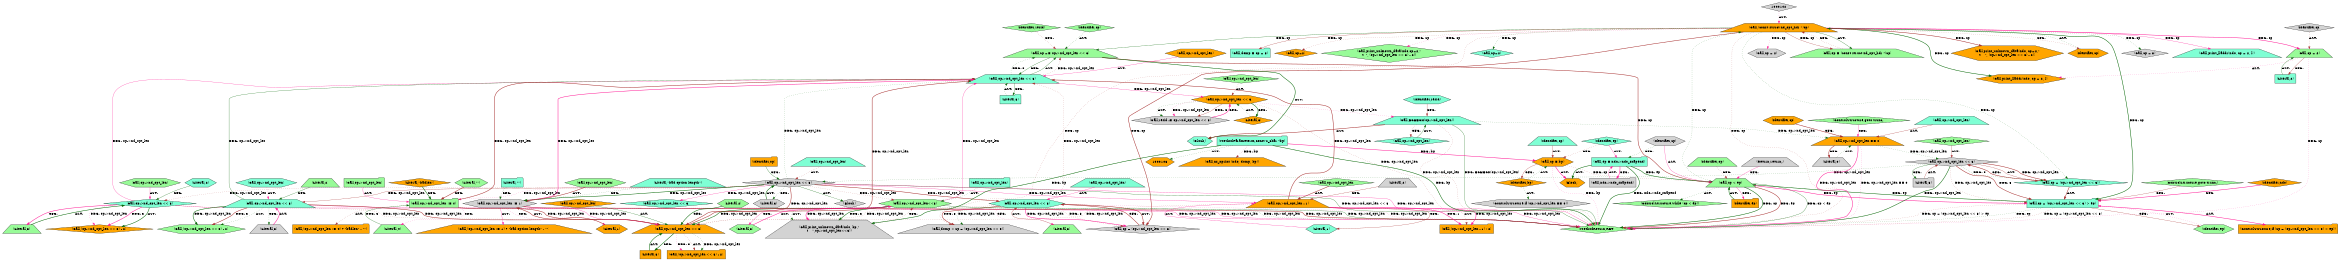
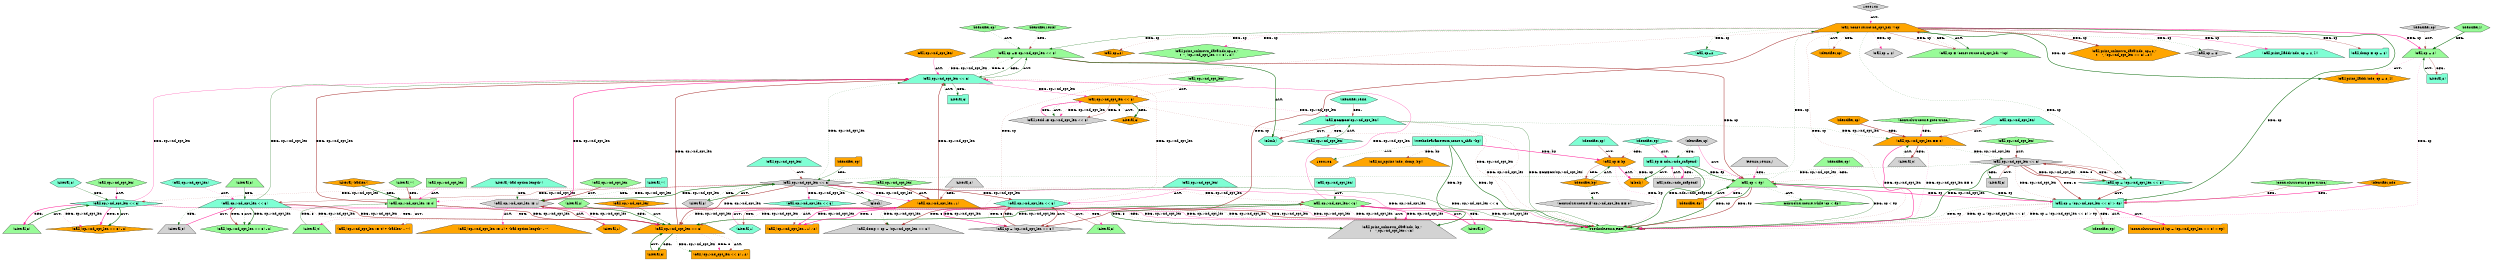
  digraph {
    node [fillcolor=palegreen shape=hexagon style=filled]
    edge [color=darkgreen style=dotted]
    n1 [label="(Call,cp + 2)" shape=trapezium]
    n2 [fillcolor=orange label="(Call,print_lladdr(ndo, cp + 2, l))"]
    n3 [fillcolor=aquamarine label="(Literal,2)" shape=folder]
    n4 [label="(MethodReturn,RET)" shape=diamond]
    n5 [fillcolor=orange label="(Call,(const struct nd_opt_hdr *)cp)" shape=trapezium]
    n6 [label="(Call,cp += op->nd_opt_len << 3)" shape=trapezium]
    n7 [fillcolor=aquamarine label="(Call,cp + (op->nd_opt_len << 3) > ep)" shape=folder]
    n8 [fillcolor=lightgrey label="(Call,cp + (op->nd_opt_len << 3))" shape=diamond]
    n9 [fillcolor=lightgrey label="(Call,cp + 2)"]
    n10 [label="(Call,op = (const struct nd_opt_hdr *)cp)" shape=trapezium]
    n11 [fillcolor=orange label="(Call,print_unknown_data(ndo, cp+2,\"\n\t    \", (op->nd_opt_len << 3) - 2))"]
    n12 [fillcolor=aquamarine label="(Call,cp + (op->nd_opt_len << 3))" shape=diamond]
    n13 [fillcolor=orange label="(Identifier,cp)"]
    n14 [fillcolor=lightgrey label="(Call,cp + 8)" shape=diamond]
    n15 [fillcolor=aquamarine label="(Call,print_lladdr(ndo, cp + 2, l))" shape=trapezium]
    n16 [fillcolor=aquamarine label="(Call,domp = cp + 8)" shape=folder]
    n17 [fillcolor=orange label="(Call,cp+2)" shape=diamond]
    n18 [label="(Call,print_unknown_data(ndo,cp+2,\"\n\t  \", (op->nd_opt_len << 3) - 2))" shape=diamond]
    n19 [fillcolor=lightgrey label="(Call,domp < cp + (op->nd_opt_len << 3))" shape=trapezium]
    n20 [fillcolor=aquamarine label="(Call,cp+2)" shape=diamond]
    n21 [label="(Call,cp < ep)" shape=trapezium]
    n22 [fillcolor=aquamarine label="(Call,op->nd_opt_len << 3)" shape=trapezium]
    n23 [fillcolor=aquamarine label="(Block,)"]
    n24 [label="(Identifier,ep)"]
    n25 [fillcolor=orange label="(ControlStructure,if (cp + (op->nd_opt_len << 3) > ep))" shape=folder]
    n26 [fillcolor=aquamarine label="(Call,op->nd_opt_len << 3)"]
    n27 [fillcolor=lightgrey label="(Call,op->nd_opt_len << 3)" shape=diamond]
    n28 [fillcolor=orange label="(Identifier,ep)" shape=folder]
    n29 [label="(ControlStructure,while (cp < ep))" shape=diamond]
    n30 [fillcolor=orange label="(Call,op->nd_opt_len << 3)"]
    n31 [fillcolor=aquamarine label="(Literal,3)" shape=folder]
    n32 [fillcolor=aquamarine label="(Call,ECHECK(op->nd_opt_len))" shape=trapezium]
    n33 [fillcolor=lightgrey label="(Call,resid -= op->nd_opt_len << 3)"]
    n34 [fillcolor=orange label="(Literal,3)" shape=diamond]
    n35 [fillcolor=aquamarine label="(Call,op->nd_opt_len << 3)" shape=diamond]
    n36 [fillcolor=orange label="(Call,op->nd_opt_len << 3)" shape=trapezium]
    n37 [label="(Literal,3)" shape=trapezium]
    n38 [fillcolor=orange label="(Call,(op->nd_opt_len << 3) - 2)" shape=diamond]
    n39 [fillcolor=orange label="(Literal,3)" shape=folder]
    n40 [fillcolor=orange label="(Call,(op->nd_opt_len << 3) - 2)" shape=folder]
    n41 [fillcolor=lightgrey label="(Call,op->nd_opt_len << 3)" shape=diamond]
    n42 [fillcolor=aquamarine label="(Call,op->nd_opt_len << 3)" shape=trapezium]
    n43 [label="(Call,op->nd_opt_len<<3)"]
    n44 [label="(Call,op->nd_opt_len != 4)" shape=folder]
    n45 [fillcolor=lightgrey label="(Call,op->nd_opt_len != 1)"]
    n46 [fillcolor=orange label="(Call,op->nd_opt_len - 1)" shape=trapezium]
    n47 [fillcolor=lightgrey label="(Block,)" shape=diamond]
    n48 [fillcolor=lightgrey label="(Literal,3)"]
    n49 [fillcolor=aquamarine label="(Call,op->nd_opt_len << 3)" shape=diamond]
    n50 [label="(Call,(op->nd_opt_len << 3) - 2)"]
    n51 [fillcolor=lightgrey label="(Literal,3)" shape=trapezium]
    n52 [label="(Literal,3)"]
    n53 [fillcolor=lightgrey label="(Call,print_unknown_data(ndo, bp,\"\n\t    \",op->nd_opt_len<<3))" shape=trapezium]
    n54 [label="(Literal,4)" shape=trapezium]
    n55 [fillcolor=orange label="(Call,(op->nd_opt_len != 4) ? \"badlen\" : \"\")" shape=folder]
    n56 [fillcolor=orange label="(Literal,1)"]
    n57 [fillcolor=orange label="(Call,(op->nd_opt_len != 1) ? \"bad option length\" : \"\")" shape=trapezium]
    n58 [fillcolor=orange label="(Call,(op->nd_opt_len - 1) / 2)" shape=folder]
    n59 [fillcolor=aquamarine label="(Literal,1)"]
    n60 [label="(Literal,3)" shape=trapezium]
    n61 [fillcolor=lightgrey label="(Literal,3)" shape=folder]
    n62 [fillcolor=orange label="(Call,op->nd_opt_len == 0)" shape=trapezium]
    n63 [fillcolor=lightgrey label="(Literal,0)" shape=trapezium]
    n64 [fillcolor=lightgrey label="(ControlStructure,if (op->nd_opt_len == 0))"]
    n65 [fillcolor=aquamarine label="(Call,op->nd_opt_len)" shape=diamond]
    n66 [fillcolor=orange label="(Call,cp = bp)"]
    n67 [fillcolor=orange label="(Block,)"]
    n68 [fillcolor=orange label="(Identifier,bp)" shape=diamond]
    n69 [fillcolor=aquamarine label="(MethodParameterIn,const u_char *bp)" shape=folder]
    n70 [fillcolor=orange label="(Call,ns_nprint (ndo, domp, bp))" shape=trapezium]
    1000106 [fillcolor=orange]
    n72 [fillcolor=aquamarine label="(Call,ep = ndo->ndo_snapend)" shape=folder]
    n73 [fillcolor=lightgrey label="(Call,ndo->ndo_snapend)" shape=folder]
    n74 [fillcolor=aquamarine label="(Literal,2)"]
    n75 [label="(Call,op->nd_opt_len)" shape=folder]
    n76 [fillcolor=aquamarine label="(Identifier,cp)" shape=trapezium]
+   n77 [label="(Identifier,l)"]
    n78 [fillcolor=aquamarine label="(Call,op->nd_opt_len)" shape=folder]
    n79 [label="(Literal,2)"]
    n80 [fillcolor=orange label="(Literal,\"badlen\")" shape=diamond]
    n81 [fillcolor=orange label="(Call,op->nd_opt_len)"]
    n82 [label="(Call,op->nd_opt_len)" shape=diamond]
    n83 [fillcolor=orange label="(Identifier,ndo)" shape=diamond]
    n84 [fillcolor=orange label="(Identifier,op)" shape=folder]
    n85 [label="(Call,op->nd_opt_len)"]
    n86 [fillcolor=aquamarine label="(Literal,\"bad option length\")" shape=trapezium]
    n87 [label="(ControlStructure,goto trunc;)" shape=diamond]
    n88 [label="(Identifier,op)" shape=trapezium]
    n89 [fillcolor=aquamarine label="(Call,op->nd_opt_len)" shape=trapezium]
    n90 [fillcolor=aquamarine label="(Call,op->nd_opt_len)" shape=trapezium]
    n91 [label="(Call,op->nd_opt_len)" shape=diamond]
    n92 [fillcolor=lightgrey label="(Literal,2)" shape=trapezium]
    n93 [fillcolor=aquamarine label="(Literal,\"\")" shape=folder]
    n94 [label="(Identifier,cp)" shape=diamond]
    n95 [fillcolor=aquamarine label="(Call,op->nd_opt_len)" shape=trapezium]
    n96 [label="(Literal,\"\")"]
    n97 [fillcolor=orange label="(Call,op->nd_opt_len)" shape=diamond]
    n98 [label="(ControlStructure,goto trunc;)" shape=diamond]
    n99 [fillcolor=lightgrey label="(Return,return;)" shape=trapezium]
    n100 [label="(Call,op->nd_opt_len)" shape=diamond]
    n101 [fillcolor=orange label="(Identifier,cp)"]
    n102 [label="(Call,op->nd_opt_len)"]
    n103 [label="(Identifier,resid)" shape=diamond]
    n104 [fillcolor=aquamarine label="(Identifier,resid)"]
    n105 [label="(Literal,2)" shape=trapezium]
    n106 [fillcolor=aquamarine label="(Identifier,ep)" shape=diamond]
    n107 [fillcolor=lightgrey label="(Identifier,cp)" shape=diamond]
    n108 [fillcolor=aquamarine label="(Call,op->nd_opt_len)"]
    n109 [fillcolor=lightgrey label="(Identifier,cp)"]
    1000142 [fillcolor=lightgrey shape=diamond]
    n1 -> n2 [color=deeppink label="AST: "]
    n1 -> n3 [color=brown label="CFG: " style=solid]
    n1 -> n4 [color=deeppink label="DDG: cp"]
    n3 -> n1 [label="AST: " style=solid]
    n5 -> n1 [color=deeppink label="DDG: cp" style=bold]
    n5 -> n2 [label="DDG: cp" style=bold]
    n5 -> n4 [color=brown label="DDG: cp"]
    n5 -> n6 [label="DDG: cp" style=solid]
    n5 -> n7 [label="DDG: cp" style=bold]
    n5 -> n8 [color=brown label="DDG: cp" style=bold]
    n5 -> n9 [color=deeppink label="DDG: cp"]
    n5 -> n10 [label="AST: " style=solid]
    n5 -> n10 [color=brown label="DDG: cp" style=solid]
    n5 -> n11 [color=brown label="DDG: cp" style=bold]
    n5 -> n12 [label="DDG: cp"]
    n5 -> n13 [color=brown label="CFG: "]
    n5 -> n14 [label="DDG: cp"]
    n5 -> n15 [color=deeppink label="DDG: cp" style=solid]
    n5 -> n16 [color=brown label="DDG: cp" style=solid]
    n5 -> n17 [color=brown label="DDG: cp"]
    n5 -> n18 [color=deeppink label="DDG: cp"]
    n5 -> n19 [color=brown label="DDG: cp"]
    n5 -> n20 [label="DDG: cp"]
    n6 -> n21 [color=brown label="DDG: cp" style=bold]
    n6 -> n22 [label="CFG: " style=solid]
    n6 -> n23 [label="AST: " style=bold]
    n7 -> n4 [label="DDG: ep"]
    n7 -> n4 [color=brown label="DDG: cp + (op->nd_opt_len << 3)"]
    n7 -> n4 [color=brown label="DDG: cp + (op->nd_opt_len << 3) > ep"]
    n7 -> n21 [label="DDG: ep" style=bold]
    n7 -> n24 [color=brown label="CFG: " style=solid]
    n7 -> n25 [color=deeppink label="AST: " style=bold]
    n8 -> n26 [color=brown label="CFG: " style=bold]
    n10 -> n5 [color=brown label="CFG: "]
    n12 -> n7 [color=brown label="AST: " style=bold]
    n12 -> n27 [color=brown label="CFG: " style=bold]
    n13 -> n5 [label="AST: "]
    n21 -> n4 [label="DDG: cp < ep" style=solid]
    n21 -> n4 [label="DDG: cp" style=bold]
    n21 -> n4 [color=brown label="DDG: ep" style=bold]
    n21 -> n5 [label="DDG: cp"]
    n21 -> n7 [color=deeppink label="DDG: ep" style=bold]
    n21 -> n28 [color=deeppink label="CFG: " style=solid]
    n21 -> n29 [label="AST: "]
    n22 -> n6 [label="AST: " style=solid]
    n22 -> n6 [color=brown label="DDG: op->nd_opt_len"]
    n22 -> n6 [label="DDG: 3"]
    n22 -> n30 [color=deeppink label="DDG: op->nd_opt_len" style=solid]
    n22 -> n31 [label="CFG: " style=solid]
    n24 -> n7 [color=deeppink label="AST: "]
    n26 -> n4 [color=deeppink label="DDG: op->nd_opt_len"]
    n26 -> n8 [color=brown label="AST: " style=bold]
    n26 -> n8 [color=deeppink label="DDG: op->nd_opt_len" style=bold]
    n26 -> n8 [color=brown label="DDG: 3"]
    n26 -> n19 [label="DDG: op->nd_opt_len"]
    n26 -> n19 [color=brown label="DDG: 3" style=bold]
    n26 -> n22 [color=brown label="DDG: op->nd_opt_len"]
    n26 -> n36 [color=brown label="DDG: op->nd_opt_len"]
    n26 -> n60 [color=deeppink label="CFG: "]
    n27 -> n4 [label="DDG: op->nd_opt_len" style=bold]
    n27 -> n7 [color=brown label="DDG: op->nd_opt_len"]
    n27 -> n7 [color=brown label="DDG: 3" style=bold]
    n27 -> n12 [color=brown label="AST: " style=solid]
    n27 -> n12 [color=brown label="DDG: op->nd_opt_len" style=bold]
    n27 -> n12 [label="DDG: 3"]
    n27 -> n41 [label="DDG: op->nd_opt_len"]
    n27 -> n61 [label="CFG: " style=solid]
    n28 -> n21 [label="AST: " style=bold]
    n30 -> n4 [color=brown label="DDG: op->nd_opt_len"]
    n30 -> n32 [color=deeppink label="DDG: op->nd_opt_len"]
    n30 -> n33 [label="AST: "]
    n30 -> n33 [color=deeppink label="DDG: op->nd_opt_len"]
    n30 -> n33 [color=brown label="DDG: 3" style=solid]
    n30 -> n34 [label="CFG: " style=bold]
    n31 -> n22 [label="AST: "]
    n32 -> n4 [label="DDG: ECHECK(op->nd_opt_len)" style=solid]
    n32 -> n4 [color=brown label="DDG: op->nd_opt_len"]
    n32 -> n23 [color=brown label="AST: " style=bold]
    n32 -> n62 [label="DDG: op->nd_opt_len"]
    n32 -> n65 [color=brown label="CFG: "]
    n33 -> n30 [color=deeppink label="CFG: " style=bold]
    n34 -> n30 [label="AST: "]
    n35 -> n4 [color=deeppink label="DDG: op->nd_opt_len" style=solid]
    n35 -> n22 [color=deeppink label="DDG: op->nd_opt_len" style=solid]
    n35 -> n36 [color=brown label="DDG: op->nd_opt_len"]
    n35 -> n37 [color=deeppink label="CFG: " style=bold]
    n35 -> n38 [label="AST: " style=bold]
    n35 -> n38 [color=deeppink label="DDG: op->nd_opt_len"]
    n35 -> n38 [color=deeppink label="DDG: 3" style=bold]
    n36 -> n22 [color=brown label="DDG: op->nd_opt_len" style=bold]
    n36 -> n39 [label="CFG: " style=bold]
    n36 -> n40 [color=brown label="AST: "]
    n36 -> n40 [label="DDG: op->nd_opt_len"]
    n36 -> n40 [color=deeppink label="DDG: 3"]
    n37 -> n35 [label="AST: " style=bold]
    n39 -> n36 [label="AST: " style=bold]
    n41 -> n4 [label="DDG: op->nd_opt_len << 3" style=solid]
    n41 -> n4 [color=deeppink label="DDG: op->nd_opt_len" style=solid]
    n41 -> n22 [label="DDG: op->nd_opt_len"]
    n41 -> n26 [color=brown label="DDG: op->nd_opt_len" style=bold]
    n41 -> n35 [color=brown label="DDG: op->nd_opt_len"]
    n41 -> n36 [color=brown label="DDG: op->nd_opt_len" style=bold]
    n41 -> n42 [color=brown label="DDG: op->nd_opt_len" style=solid]
    n41 -> n43 [color=brown label="DDG: op->nd_opt_len"]
    n41 -> n44 [color=deeppink label="DDG: op->nd_opt_len"]
    n41 -> n45 [label="DDG: op->nd_opt_len" style=bold]
    n41 -> n46 [color=deeppink label="DDG: op->nd_opt_len" style=solid]
    n41 -> n47 [label="AST: " style=solid]
    n41 -> n48 [label="CFG: "]
    n41 -> n49 [color=deeppink label="DDG: op->nd_opt_len" style=solid]
    n42 -> n4 [color=deeppink label="DDG: op->nd_opt_len" style=solid]
    n42 -> n22 [label="DDG: op->nd_opt_len" style=solid]
    n42 -> n36 [color=brown label="DDG: op->nd_opt_len" style=bold]
    n42 -> n50 [label="AST: "]
    n42 -> n50 [label="DDG: op->nd_opt_len" style=bold]
    n42 -> n50 [color=brown label="DDG: 3" style=bold]
    n42 -> n51 [label="CFG: "]
    n43 -> n4 [label="DDG: op->nd_opt_len" style=solid]
    n43 -> n22 [color=deeppink label="DDG: op->nd_opt_len" style=solid]
    n43 -> n36 [label="DDG: op->nd_opt_len" style=bold]
    n43 -> n52 [color=deeppink label="CFG: " style=solid]
    n43 -> n53 [label="AST: "]
    n43 -> n53 [color=deeppink label="DDG: op->nd_opt_len" style=bold]
    n43 -> n53 [label="DDG: 3" style=bold]
    n44 -> n4 [label="DDG: op->nd_opt_len"]
    n44 -> n22 [color=brown label="DDG: op->nd_opt_len" style=bold]
    n44 -> n36 [color=brown label="DDG: op->nd_opt_len" style=bold]
    n44 -> n54 [color=deeppink label="CFG: "]
    n44 -> n55 [color=brown label="AST: "]
    n45 -> n4 [color=brown label="DDG: op->nd_opt_len" style=bold]
    n45 -> n22 [color=deeppink label="DDG: op->nd_opt_len" style=bold]
    n45 -> n36 [color=deeppink label="DDG: op->nd_opt_len" style=solid]
    n45 -> n56 [color=deeppink label="CFG: "]
    n45 -> n57 [color=deeppink label="AST: " style=solid]
    n46 -> n4 [color=deeppink label="DDG: op->nd_opt_len" style=solid]
    n46 -> n22 [color=brown label="DDG: op->nd_opt_len" style=bold]
    n46 -> n36 [color=brown label="DDG: op->nd_opt_len"]
    n46 -> n58 [color=brown label="AST: "]
    n46 -> n58 [color=deeppink label="DDG: op->nd_opt_len" style=bold]
    n46 -> n58 [color=deeppink label="DDG: 1" style=bold]
    n46 -> n59 [color=brown label="CFG: " style=solid]
    n48 -> n41 [label="AST: " style=bold]
    n51 -> n42 [color=deeppink label="AST: " style=bold]
    n52 -> n43 [color=deeppink label="AST: " style=bold]
    n53 -> n43 [color=brown label="CFG: "]
    n54 -> n44 [label="DDG: 3" style=solid]
    n56 -> n45 [color=brown label="AST: " style=bold]
    n59 -> n46 [color=deeppink label="AST: " style=solid]
    n60 -> n26 [color=brown label="AST: " style=solid]
    n61 -> n27 [color=brown label="AST: " style=solid]
    n62 -> n4 [color=deeppink label="DDG: op->nd_opt_len" style=bold]
    n62 -> n4 [color=deeppink label="DDG: op->nd_opt_len == 0"]
    n62 -> n27 [label="DDG: op->nd_opt_len"]
    n62 -> n63 [color=brown label="CFG: " style=bold]
    n63 -> n62 [label="AST: "]
    n65 -> n32 [label="AST: " style=solid]
    n66 -> n4 [color=deeppink label="DDG: bp"]
    n66 -> n21 [color=brown label="DDG: cp"]
    n66 -> n67 [color=deeppink label="AST: " style=bold]
    n66 -> n68 [color=brown label="CFG: " style=solid]
    n68 -> n64 [label="AST: "]
-   n68 -> n66 [label="AST: "]
+   n68 -> n66 [label="AST: " style=solid]
    n69 -> n4 [label="DDG: bp" style=bold]
    n69 -> n53 [label="DDG: bp" style=bold]
    n69 -> n66 [color=deeppink label="DDG: bp" style=bold]
    n69 -> n70 [color=brown label="DDG: bp"]
    n69 -> 1000106 [label="AST: "]
    n72 -> n4 [label="DDG: ndo->ndo_snapend" style=bold]
    n72 -> n21 [label="DDG: ep" style=bold]
    n72 -> n67 [label="AST: " style=bold]
    n72 -> n73 [color=deeppink label="CFG: " style=bold]
    n73 -> n72 [color=deeppink label="AST: " style=solid]
    n74 -> n35 [label="CFG: " style=solid]
    n75 -> n44 [color=deeppink label="AST: " style=solid]
    n76 -> n66 [color=brown label="AST: " style=solid]
+   n77 -> n1 [label="CFG: " style=bold]
    n78 -> n43 [label="AST: "]
    n79 -> n36 [label="CFG: " style=bold]
    n80 -> n44 [label="CFG: " style=bold]
    n81 -> n22 [color=deeppink label="AST: " style=solid]
    n82 -> n27 [color=brown label="AST: " style=solid]
    n83 -> n7 [color=deeppink label="CFG: " style=bold]
    n84 -> n41 [label="CFG: " style=solid]
    n85 -> n45 [color=brown label="AST: " style=bold]
    n86 -> n45 [label="CFG: "]
    n87 -> n62 [color=deeppink label="CFG: " style=solid]
    n88 -> n21 [color=brown label="CFG: "]
    n89 -> n26 [color=deeppink label="AST: " style=solid]
    n90 -> n41 [color=brown label="AST: "]
    n91 -> n30 [color=brown label="AST: "]
    n92 -> n46 [color=brown label="CFG: " style=solid]
    n93 -> n45 [label="CFG: "]
    n94 -> n6 [label="AST: "]
    n95 -> n62 [color=brown label="AST: " style=solid]
    n96 -> n44 [color=brown label="CFG: " style=bold]
    n97 -> n36 [label="AST: " style=solid]
    n98 -> n7 [color=brown label="CFG: " style=solid]
    n99 -> n21 [color=deeppink label="CFG: " style=solid]
    n100 -> n46 [color=brown label="AST: " style=bold]
    n101 -> n62 [color=brown label="CFG: " style=bold]
    n102 -> n35 [color=deeppink label="AST: " style=solid]
    n103 -> n6 [color=brown label="CFG: "]
    n104 -> n32 [color=brown label="CFG: " style=solid]
    n105 -> n42 [label="CFG: " style=solid]
    n106 -> n66 [color=brown label="CFG: "]
    n106 -> n72 [color=deeppink label="AST: " style=solid]
    n107 -> n1 [color=brown label="AST: "]
    n108 -> n42 [color=deeppink label="AST: "]
    n109 -> n21 [color=deeppink label="AST: " style=solid]
    n109 -> n72 [label="CFG: "]
    1000142 -> n5 [color=deeppink label="AST: "]
  }
